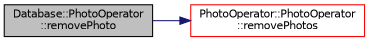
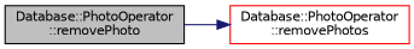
  digraph {
    rankdir=LR
    node [fontname=Helvetica fontsize=10 shape=record style=filled]
    n1 [color=black fillcolor=grey75 fontcolor=black height=0.2 label="Database::PhotoOperator\l::removePhoto" width=0.4]
-   n2 [color=red fillcolor=white height=0.2 label="PhotoOperator::PhotoOperator\l::removePhotos" width=0.4]
+   n2 [color=red fillcolor=white height=0.2 label="Database::PhotoOperator\l::removePhotos" width=0.4]
    n1 -> n2 [color=midnightblue fontname=Helvetica fontsize=10 labelfontname=Helvetica labelfontsize=10 style=solid]
  }
